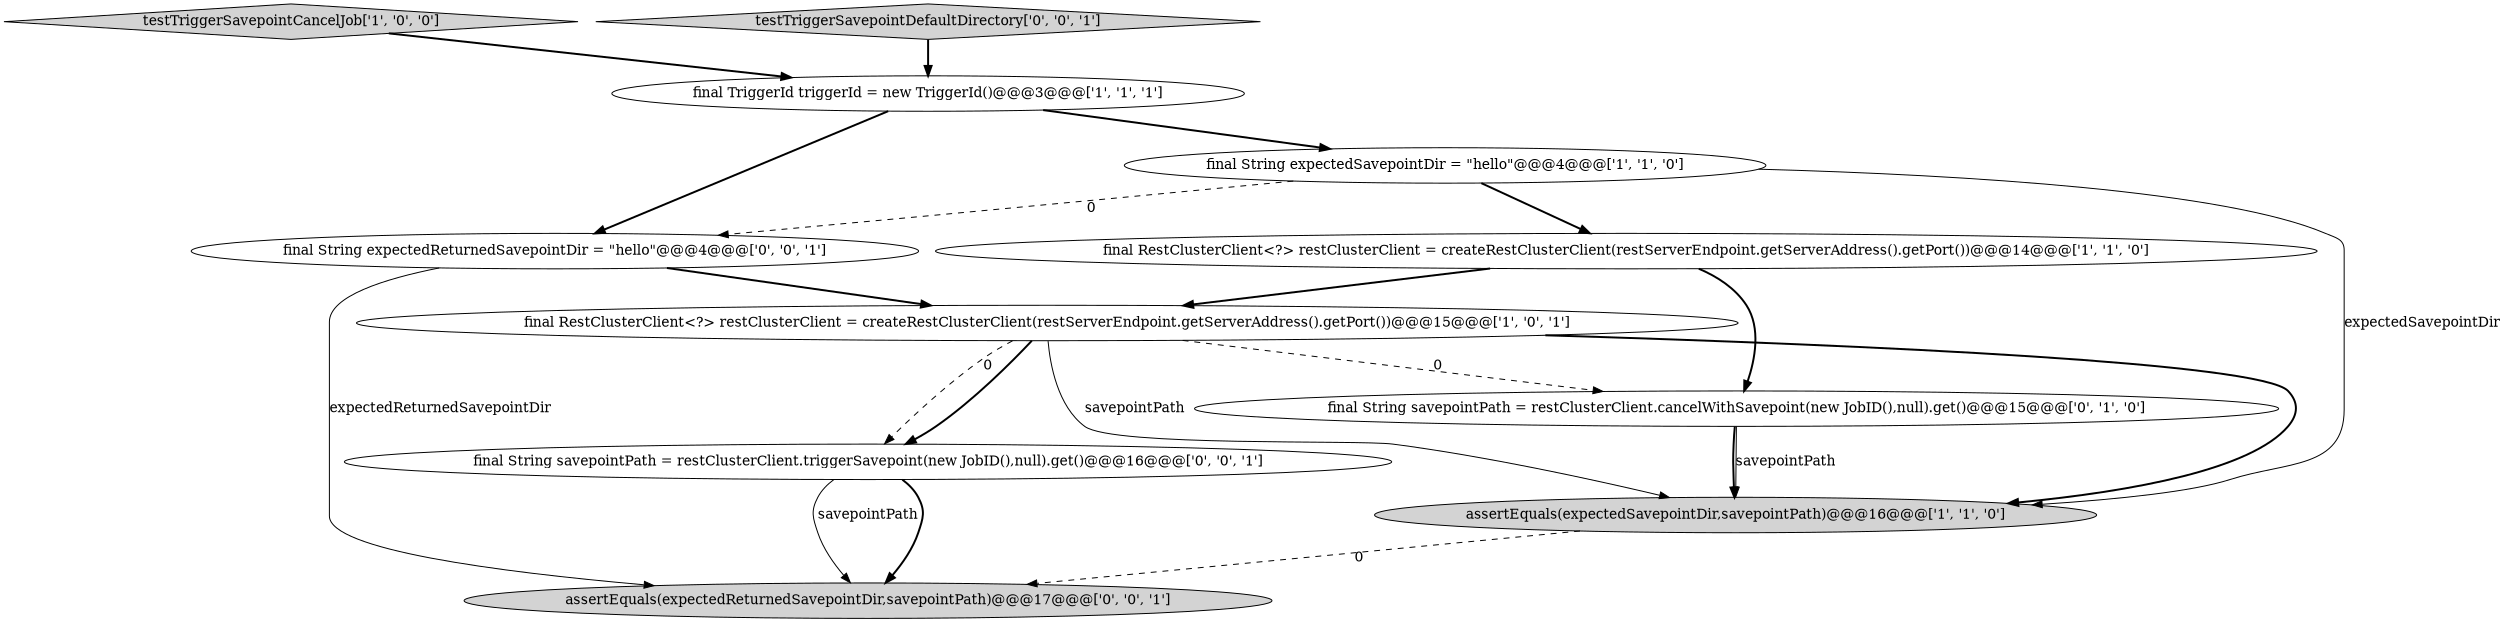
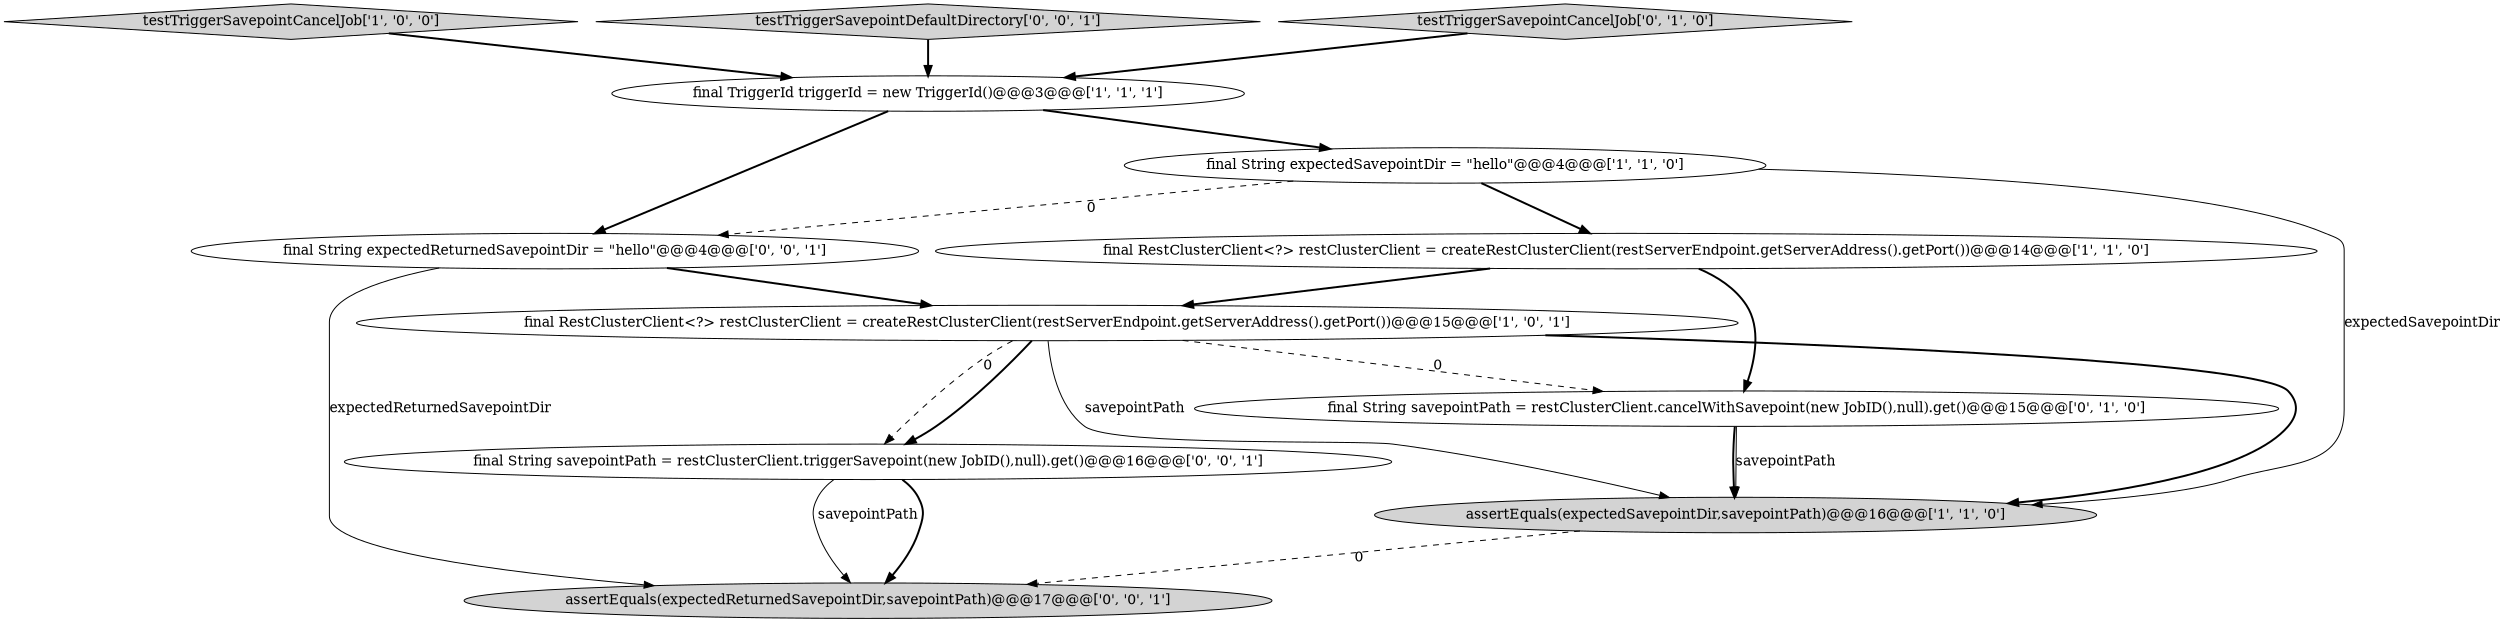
  digraph {
    node [fillcolor=white shape=ellipse style=filled]
    edge [style=bold]
    n1 [label="final String savepointPath = restClusterClient.triggerSavepoint(new JobID(),null).get()@@@16@@@['0', '0', '1']"]
    n2 [fillcolor=lightgray label="assertEquals(expectedReturnedSavepointDir,savepointPath)@@@17@@@['0', '0', '1']"]
    n3 [label="final RestClusterClient<?> restClusterClient = createRestClusterClient(restServerEndpoint.getServerAddress().getPort())@@@14@@@['1', '1', '0']"]
    n4 [label="final RestClusterClient<?> restClusterClient = createRestClusterClient(restServerEndpoint.getServerAddress().getPort())@@@15@@@['1', '0', '1']"]
    n5 [label="final String savepointPath = restClusterClient.cancelWithSavepoint(new JobID(),null).get()@@@15@@@['0', '1', '0']"]
    n6 [fillcolor=lightgray label="testTriggerSavepointCancelJob['1', '0', '0']" shape=diamond]
    n7 [label="final TriggerId triggerId = new TriggerId()@@@3@@@['1', '1', '1']"]
    n8 [label="final String expectedReturnedSavepointDir = \"hello\"@@@4@@@['0', '0', '1']"]
    n9 [fillcolor=lightgray label="assertEquals(expectedSavepointDir,savepointPath)@@@16@@@['1', '1', '0']"]
    n10 [fillcolor=lightgray label="testTriggerSavepointDefaultDirectory['0', '0', '1']" shape=diamond]
+   n11 [fillcolor=lightgray label="testTriggerSavepointCancelJob['0', '1', '0']" shape=diamond]
    n12 [label="final String expectedSavepointDir = \"hello\"@@@4@@@['1', '1', '0']"]
    n1 -> n2 [label=savepointPath style=solid]
    n1 -> n2
    n3 -> n4
    n3 -> n5
    n4 -> n1 [label=0 style=dashed]
    n4 -> n1
    n4 -> n5 [label=0 style=dashed]
    n4 -> n9
    n4 -> n9 [label=savepointPath style=solid]
    n5 -> n9 [label=savepointPath style=solid]
    n5 -> n9
    n6 -> n7
    n7 -> n8
    n7 -> n12
    n8 -> n2 [label=expectedReturnedSavepointDir style=solid]
    n8 -> n4
    n9 -> n2 [label=0 style=dashed]
    n10 -> n7
+   n11 -> n7
    n12 -> n3
    n12 -> n8 [label=0 style=dashed]
    n12 -> n9 [label=expectedSavepointDir style=solid]
  }
